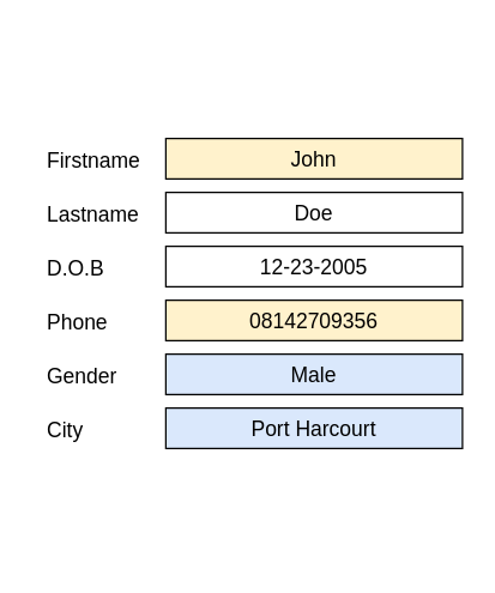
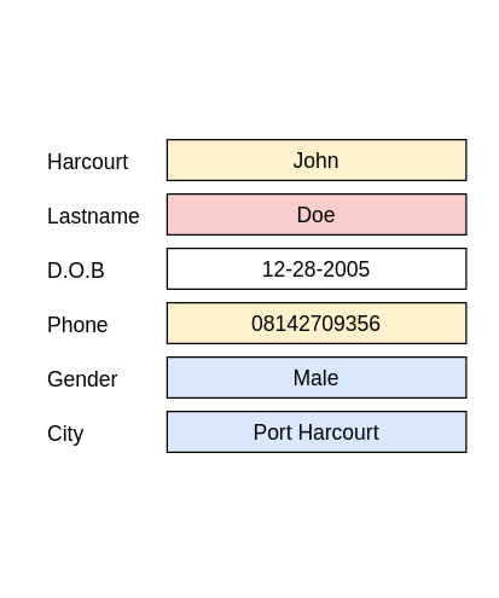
  <mxCell id="0" />
  <mxCell id="1" parent="0" />
  <mxCell id="2" value="" style="group" parent="1" vertex="1" connectable="0"><mxGeometry width="288" height="354" as="geometry" x="20" y="20" /></mxCell>
  <mxCell id="3" value="" style="group" parent="2" vertex="1" connectable="0"><mxGeometry width="288" height="282" as="geometry" /></mxCell>
  <mxCell id="4" value="" style="group" parent="3" vertex="1" connectable="0"><mxGeometry x="9" y="72" width="279" height="30" as="geometry" /></mxCell>
- <mxCell id="5" value="&lt;font style=&quot;font-size: 14px;&quot;&gt;Firstname&lt;/font&gt;" style="text;html=1;strokeColor=none;fillColor=none;align=left;verticalAlign=middle;whiteSpace=wrap;rounded=0;" parent="4" vertex="1"><mxGeometry width="90" height="30" as="geometry" /></mxCell>
+ <mxCell id="5" value="&lt;font style=&quot;font-size: 14px;&quot;&gt;Harcourt&lt;/font&gt;" style="text;html=1;strokeColor=none;fillColor=none;align=left;verticalAlign=middle;whiteSpace=wrap;rounded=0;" parent="4" vertex="1"><mxGeometry width="90" height="30" as="geometry" /></mxCell>
  <mxCell id="6" value="John" style="rounded=0;whiteSpace=wrap;html=1;fontSize=14;align=center;fillColor=#fff2cc;" parent="4" vertex="1"><mxGeometry x="81" width="198" height="27" as="geometry" /></mxCell>
  <mxCell id="7" value="" style="group" parent="3" vertex="1" connectable="0"><mxGeometry x="9" y="108" width="279" height="30" as="geometry" /></mxCell>
  <mxCell id="8" value="&lt;font style=&quot;font-size: 14px;&quot;&gt;Lastname&lt;/font&gt;" style="text;html=1;strokeColor=none;fillColor=none;align=left;verticalAlign=middle;whiteSpace=wrap;rounded=0;" parent="7" vertex="1"><mxGeometry width="90" height="30" as="geometry" /></mxCell>
- <mxCell id="9" value="Doe" style="rounded=0;whiteSpace=wrap;html=1;fontSize=14;align=center;" parent="7" vertex="1"><mxGeometry x="81" width="198" height="27" as="geometry" /></mxCell>
+ <mxCell id="9" value="Doe" style="rounded=0;whiteSpace=wrap;html=1;fontSize=14;align=center;fillColor=#f8cecc;" parent="7" vertex="1"><mxGeometry x="81" width="198" height="27" as="geometry" /></mxCell>
  <mxCell id="10" value="" style="group" parent="3" vertex="1" connectable="0"><mxGeometry x="9" y="144" width="279" height="30" as="geometry" /></mxCell>
  <mxCell id="11" value="&lt;font style=&quot;font-size: 14px;&quot;&gt;D.O.B&lt;/font&gt;" style="text;html=1;strokeColor=none;fillColor=none;align=left;verticalAlign=middle;whiteSpace=wrap;rounded=0;" parent="10" vertex="1"><mxGeometry width="90" height="30" as="geometry" /></mxCell>
- <mxCell id="12" value="12-23-2005" style="rounded=0;whiteSpace=wrap;html=1;fontSize=14;" parent="10" vertex="1"><mxGeometry x="81" width="198" height="27" as="geometry" /></mxCell>
+ <mxCell id="12" value="12-28-2005" style="rounded=0;whiteSpace=wrap;html=1;fontSize=14;" parent="10" vertex="1"><mxGeometry x="81" width="198" height="27" as="geometry" /></mxCell>
  <mxCell id="13" value="" style="group" parent="3" vertex="1" connectable="0"><mxGeometry x="9" y="180" width="279" height="30" as="geometry" /></mxCell>
  <mxCell id="14" value="&lt;font style=&quot;font-size: 14px;&quot;&gt;Phone&amp;nbsp;&lt;/font&gt;" style="text;html=1;strokeColor=none;fillColor=none;align=left;verticalAlign=middle;whiteSpace=wrap;rounded=0;" parent="13" vertex="1"><mxGeometry width="90" height="30" as="geometry" /></mxCell>
  <mxCell id="15" value="08142709356" style="rounded=0;whiteSpace=wrap;html=1;fontSize=14;fillColor=#fff2cc;" parent="13" vertex="1"><mxGeometry x="81" width="198" height="27" as="geometry" /></mxCell>
  <mxCell id="16" value="" style="group;rounded=1;" parent="3" vertex="1" connectable="0"><mxGeometry x="9" y="216" width="279" height="30" as="geometry" /></mxCell>
  <mxCell id="17" value="&lt;font style=&quot;font-size: 14px;&quot;&gt;Gender&lt;/font&gt;" style="text;html=1;strokeColor=none;fillColor=none;align=left;verticalAlign=middle;whiteSpace=wrap;rounded=0;" parent="16" vertex="1"><mxGeometry width="90" height="30" as="geometry" /></mxCell>
  <mxCell id="18" value="Male" style="rounded=0;whiteSpace=wrap;html=1;fontSize=14;fillColor=#dae8fc;" parent="16" vertex="1"><mxGeometry x="81" width="198" height="27" as="geometry" /></mxCell>
  <mxCell id="19" value="" style="shape=image;html=1;verticalAlign=top;verticalLabelPosition=bottom;labelBackgroundColor=#ffffff;imageAspect=0;aspect=fixed;image=https://cdn2.iconfinder.com/data/icons/boxicons-solid-vol-1/24/bxs-caret-down-square-128.png;rounded=1;fontSize=14;" parent="16" vertex="1"><mxGeometry x="252" y="2" width="23" height="23" as="geometry" /></mxCell>
  <mxCell id="20" value="" style="group" parent="3" vertex="1" connectable="0"><mxGeometry x="9" y="252" width="279" height="30" as="geometry" /></mxCell>
  <mxCell id="21" value="&lt;font style=&quot;font-size: 14px;&quot;&gt;City&lt;/font&gt;" style="text;html=1;strokeColor=none;fillColor=none;align=left;verticalAlign=middle;whiteSpace=wrap;rounded=0;" parent="20" vertex="1"><mxGeometry width="90" height="30" as="geometry" /></mxCell>
  <mxCell id="22" value="Port Harcourt" style="rounded=0;whiteSpace=wrap;html=1;fontSize=14;fillColor=#dae8fc;" parent="20" vertex="1"><mxGeometry x="81" width="198" height="27" as="geometry" /></mxCell>
